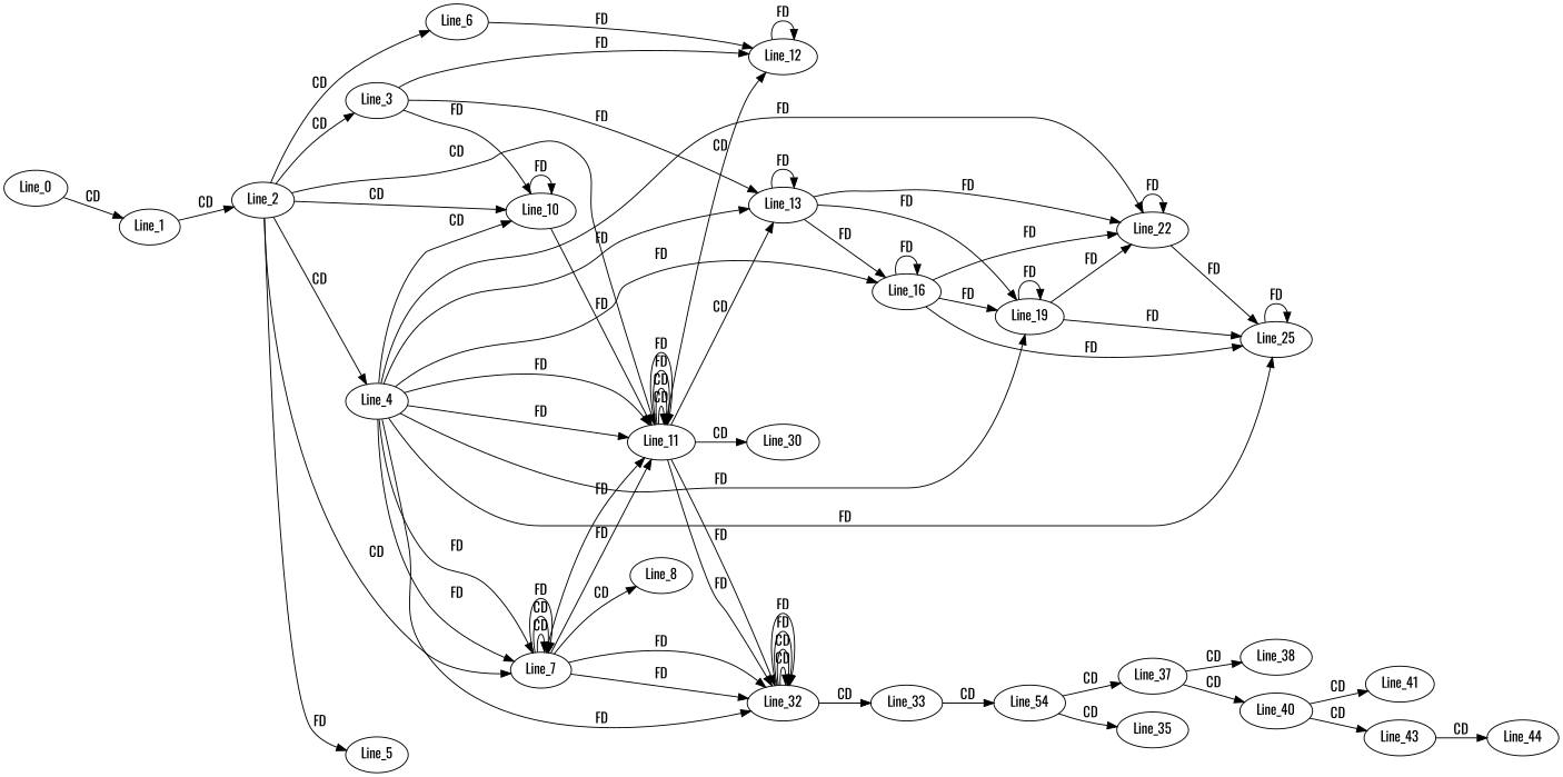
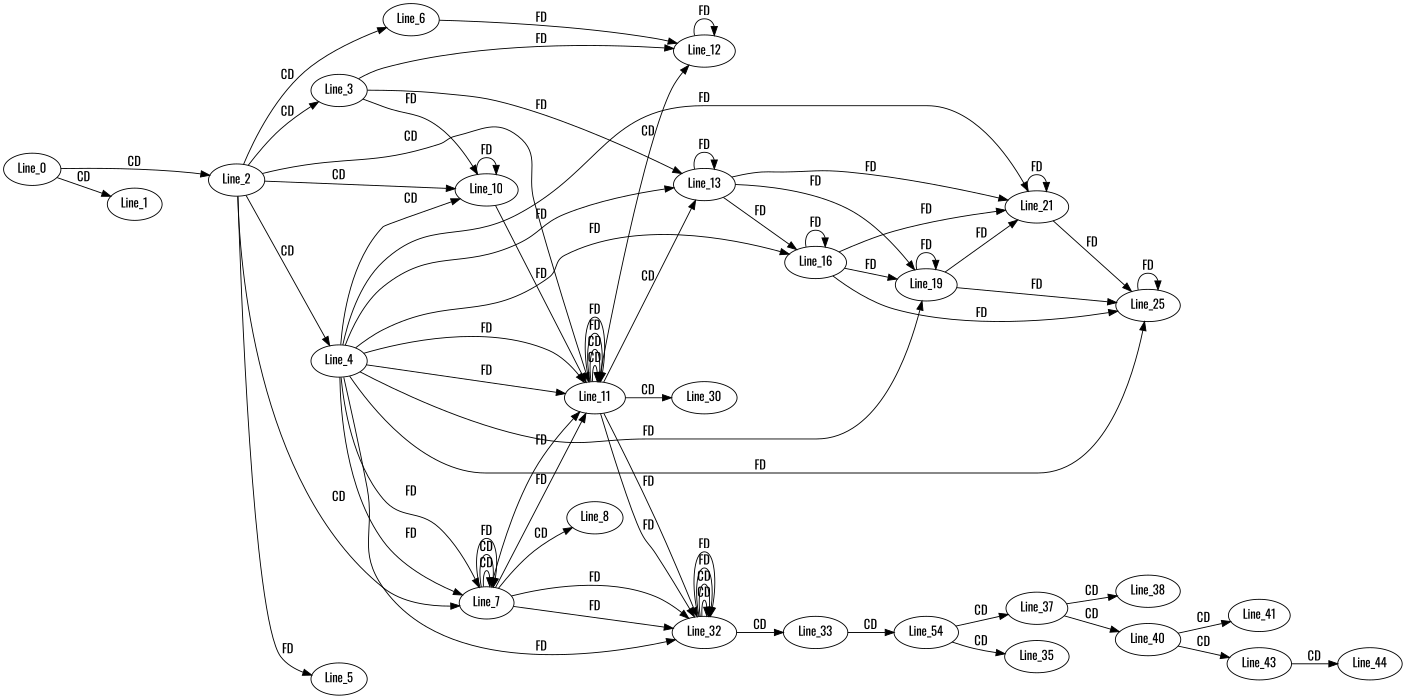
  digraph {
    fontname=Oswald
    rankdir=LR
    node [fontname=Oswald]
    edge [fontname=Oswald]
    Line_0
    Line_1
    Line_2
    Line_3
    Line_4
    Line_5
    Line_6
    Line_7
    Line_10
    Line_11
    Line_12
    Line_13
    Line_16
    Line_19
-   Line_22
+   Line_22 [label=Line_21]
    Line_25
    Line_32
    Line_8
    Line_30
    Line_33
    n21 [label=Line_54]
    Line_35
    Line_37
    Line_38
    Line_40
    Line_41
    Line_43
    Line_44
    Line_0 -> Line_1 [label=CD]
-   Line_1 -> Line_2 [label=CD]
+   Line_0 -> Line_2 [label=CD]
    Line_2 -> Line_3 [label=CD]
    Line_2 -> Line_4 [label=CD]
    Line_2 -> Line_5 [label=FD]
    Line_2 -> Line_6 [label=CD]
    Line_2 -> Line_7 [label=CD]
    Line_2 -> Line_10 [label=CD]
    Line_2 -> Line_11 [label=CD]
    Line_3 -> Line_10 [label=FD]
    Line_3 -> Line_12 [label=FD]
    Line_3 -> Line_13 [label=FD]
    Line_4 -> Line_7 [label=FD]
    Line_4 -> Line_7 [label=FD]
    Line_4 -> Line_10 [label=CD]
    Line_4 -> Line_11 [label=FD]
    Line_4 -> Line_11 [label=FD]
    Line_4 -> Line_13 [label=FD]
    Line_4 -> Line_16 [label=FD]
    Line_4 -> Line_19 [label=FD]
    Line_4 -> Line_22 [label=FD]
    Line_4 -> Line_25 [label=FD]
    Line_4 -> Line_32 [label=FD]
    Line_6 -> Line_12 [label=FD]
    Line_7 -> Line_7 [label=CD]
    Line_7 -> Line_7 [label=CD]
    Line_7 -> Line_7 [label=FD]
    Line_7 -> Line_11 [label=FD]
    Line_7 -> Line_11 [label=FD]
    Line_7 -> Line_32 [label=FD]
    Line_7 -> Line_32 [label=FD]
    Line_7 -> Line_8 [label=CD]
    Line_10 -> Line_10 [label=FD]
    Line_10 -> Line_11 [label=FD]
    Line_11 -> Line_11 [label=CD]
    Line_11 -> Line_11 [label=CD]
    Line_11 -> Line_11 [label=FD]
    Line_11 -> Line_11 [label=FD]
    Line_11 -> Line_12 [label=CD]
    Line_11 -> Line_13 [label=CD]
    Line_11 -> Line_32 [label=FD]
    Line_11 -> Line_32 [label=FD]
    Line_11 -> Line_30 [label=CD]
    Line_12 -> Line_12 [label=FD]
    Line_13 -> Line_13 [label=FD]
    Line_13 -> Line_16 [label=FD]
    Line_13 -> Line_19 [label=FD]
    Line_13 -> Line_22 [label=FD]
    Line_16 -> Line_16 [label=FD]
    Line_16 -> Line_19 [label=FD]
    Line_16 -> Line_22 [label=FD]
    Line_16 -> Line_25 [label=FD]
    Line_19 -> Line_19 [label=FD]
    Line_19 -> Line_22 [label=FD]
    Line_19 -> Line_25 [label=FD]
    Line_22 -> Line_22 [label=FD]
    Line_22 -> Line_25 [label=FD]
    Line_25 -> Line_25 [label=FD]
    Line_32 -> Line_32 [label=CD]
    Line_32 -> Line_32 [label=CD]
    Line_32 -> Line_32 [label=FD]
    Line_32 -> Line_32 [label=FD]
    Line_32 -> Line_33 [label=CD]
    Line_33 -> n21 [label=CD]
    n21 -> Line_35 [label=CD]
    n21 -> Line_37 [label=CD]
    Line_37 -> Line_38 [label=CD]
    Line_37 -> Line_40 [label=CD]
    Line_40 -> Line_41 [label=CD]
    Line_40 -> Line_43 [label=CD]
    Line_43 -> Line_44 [label=CD]
  }
